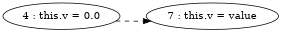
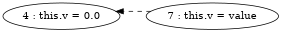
  digraph {
    rankdir=LR
    "4 : this.v = 0.0"
    "7 : this.v = value"
-   "4 : this.v = 0.0" -> "7 : this.v = value" [style=dashed]
+   "7 : this.v = value" -> "4 : this.v = 0.0" [style=dashed]
  }
